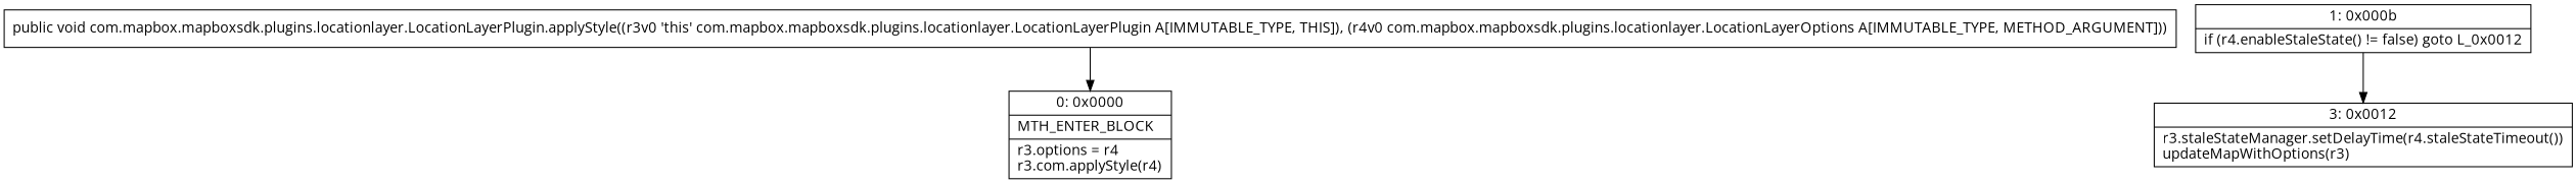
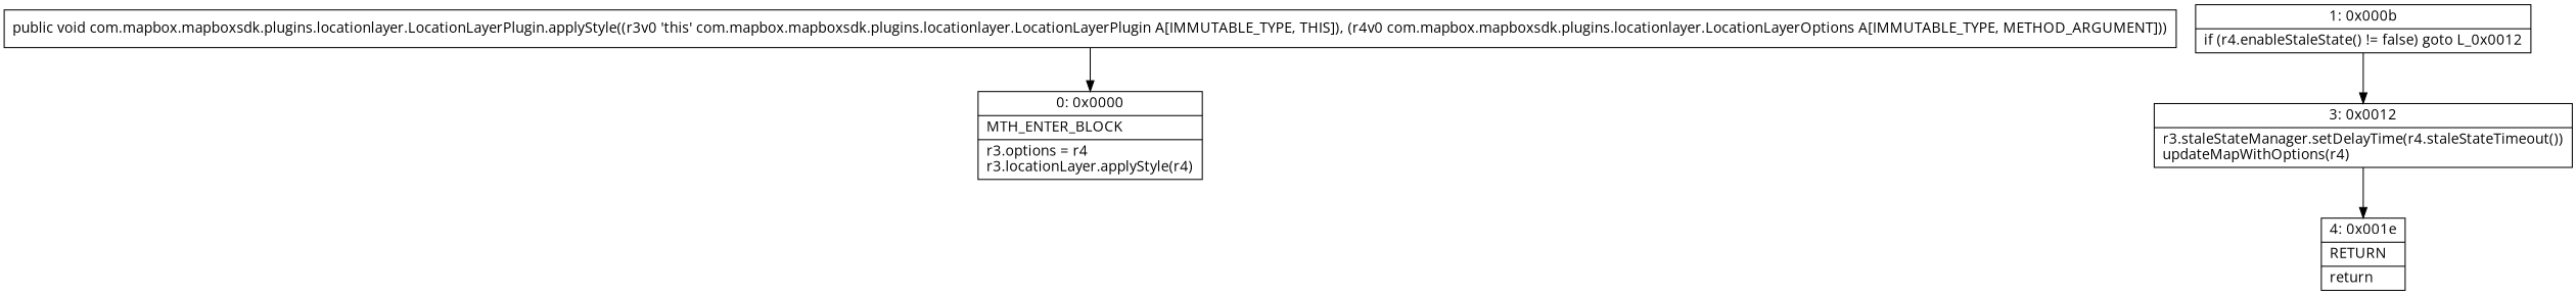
  digraph {
    fontname="Open Sans"
    node [fontname="Open Sans" shape=record]
    edge [fontname="Open Sans"]
-   n1 [label="{0\:\ 0x0000|MTH_ENTER_BLOCK\l|r3.options = r4\lr3.com.applyStyle(r4)\l}"]
+   n1 [label="{0\:\ 0x0000|MTH_ENTER_BLOCK\l|r3.options = r4\lr3.locationLayer.applyStyle(r4)\l}"]
    n2 [label="{1\:\ 0x000b|if (r4.enableStaleState() != false) goto L_0x0012\l}"]
-   n3 [label="{3\:\ 0x0012|r3.staleStateManager.setDelayTime(r4.staleStateTimeout())\lupdateMapWithOptions(r3)\l}"]
+   n3 [label="{3\:\ 0x0012|r3.staleStateManager.setDelayTime(r4.staleStateTimeout())\lupdateMapWithOptions(r4)\l}"]
+   n4 [label="{4\:\ 0x001e|RETURN\l|return\l}"]
    n5 [label="{public void com.mapbox.mapboxsdk.plugins.locationlayer.LocationLayerPlugin.applyStyle((r3v0 'this' com.mapbox.mapboxsdk.plugins.locationlayer.LocationLayerPlugin A[IMMUTABLE_TYPE, THIS]), (r4v0 com.mapbox.mapboxsdk.plugins.locationlayer.LocationLayerOptions A[IMMUTABLE_TYPE, METHOD_ARGUMENT])) }"]
    n2 -> n3
+   n3 -> n4
    n5 -> n1
  }
